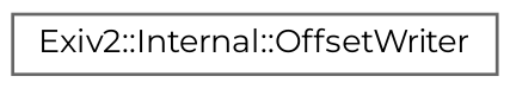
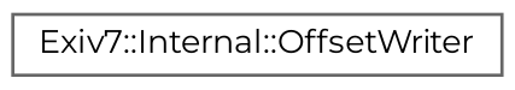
  digraph {
    rankdir=LR
    fontname=Montserrat
-   n1 [color=gray40 fillcolor=white fontname=Montserrat fontsize=10 height=0.2 label="Exiv2::Internal::OffsetWriter" shape=record style=filled width=0.4]
+   n1 [color=gray40 fillcolor=white fontname=Montserrat fontsize=10 height=0.2 label="Exiv7::Internal::OffsetWriter" shape=record style=filled width=0.4]
  }
